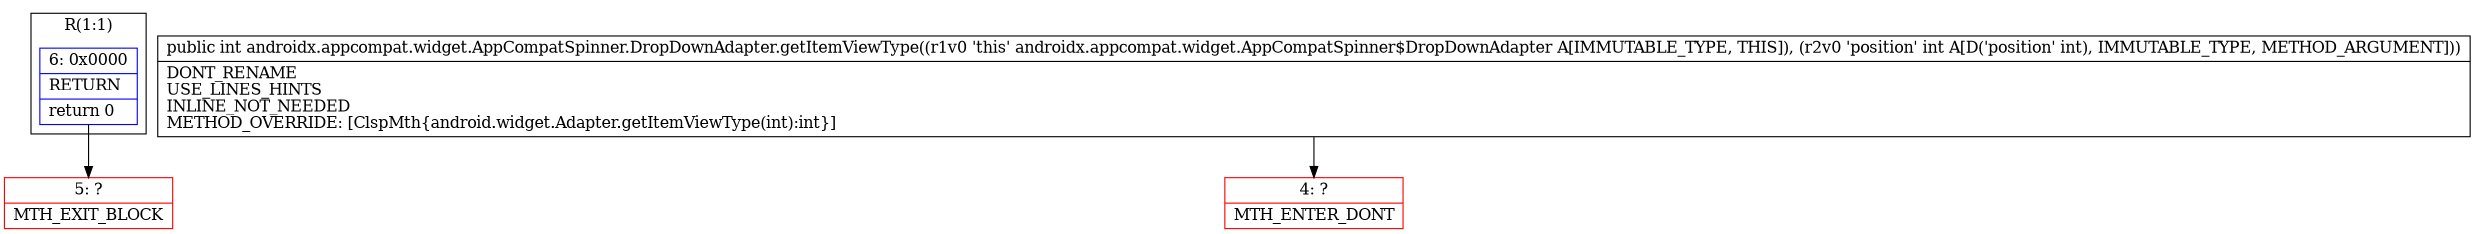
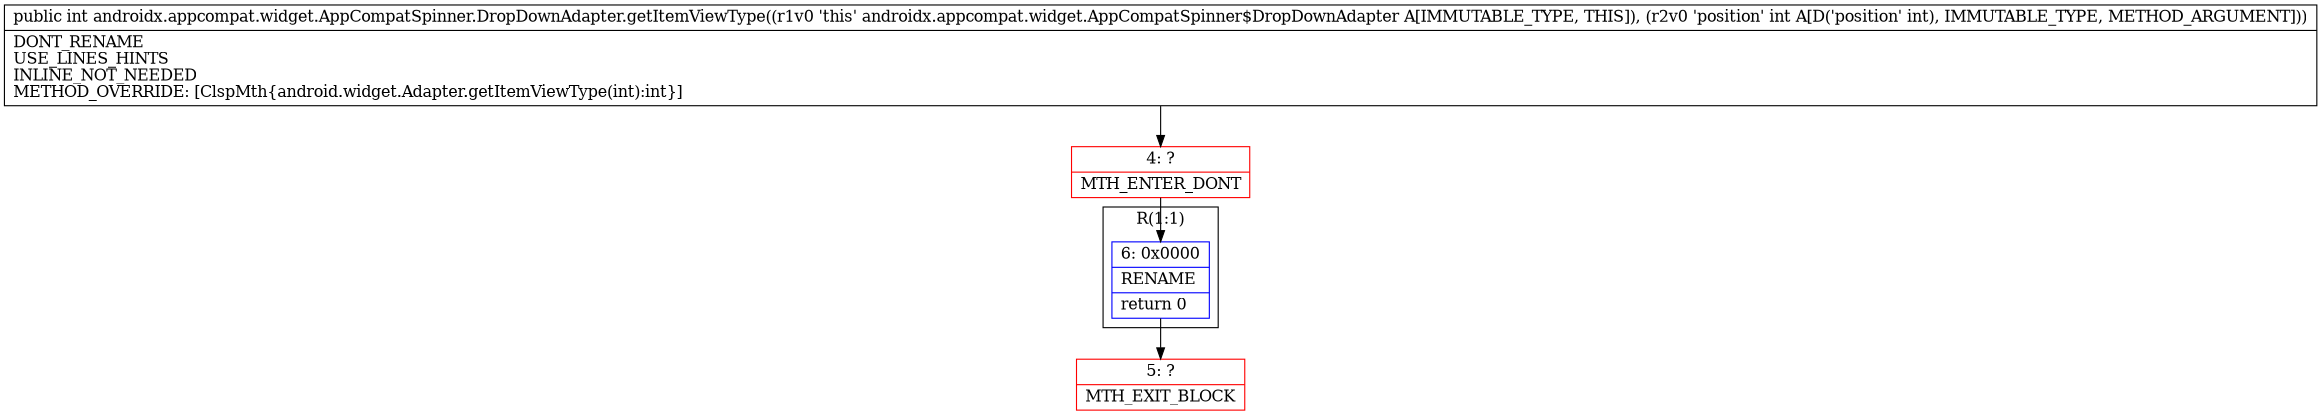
  digraph {
    node [color=red shape=record]
-   n1 [color=blue label="{6\:\ 0x0000|RETURN\l|return 0\l}"]
+   n1 [color=blue label="{6\:\ 0x0000|RENAME\l|return 0\l}"]
    n2 [label="{5\:\ ?|MTH_EXIT_BLOCK\l}"]
    n3 [label="{4\:\ ?|MTH_ENTER_DONT\l}"]
    n4 [label="{public int androidx.appcompat.widget.AppCompatSpinner.DropDownAdapter.getItemViewType((r1v0 'this' androidx.appcompat.widget.AppCompatSpinner$DropDownAdapter A[IMMUTABLE_TYPE, THIS]), (r2v0 'position' int A[D('position' int), IMMUTABLE_TYPE, METHOD_ARGUMENT]))  | DONT_RENAME\lUSE_LINES_HINTS\lINLINE_NOT_NEEDED\lMETHOD_OVERRIDE: [ClspMth\{android.widget.Adapter.getItemViewType(int):int\}]\l}" color=""]
    subgraph cluster_1 {
      label="R(1:1)"
      n1
    }
    n1 -> n2
+   n3 -> n1
    n4 -> n3
  }
